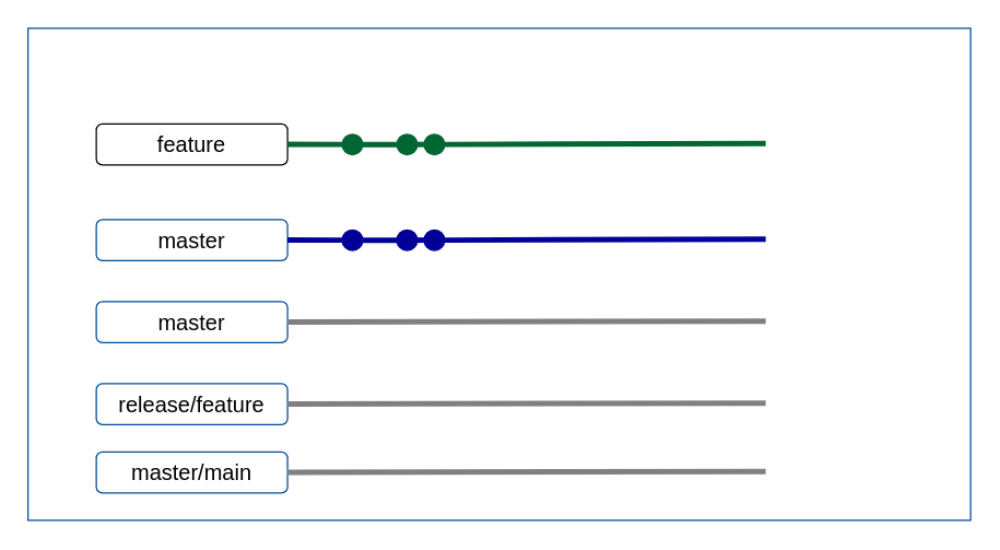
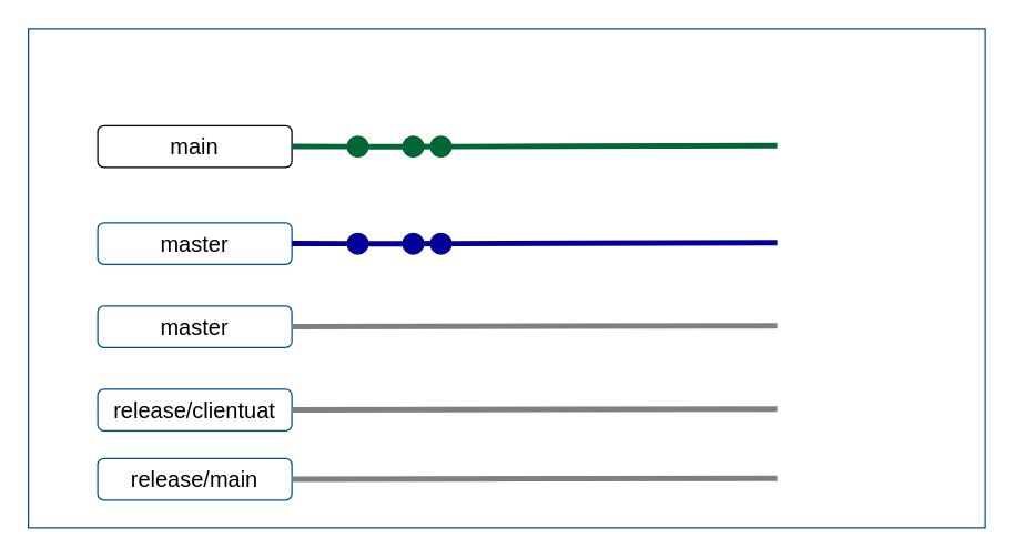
  <mxCell id="0" />
  <mxCell id="1" parent="0" />
  <mxCell id="2" value="" style="rounded=0;whiteSpace=wrap;html=1;strokeColor=#004C99;" parent="1" vertex="1"><mxGeometry x="20" y="20" width="690" height="360" as="geometry" /></mxCell>
- <mxCell id="3" value="&lt;font style=&quot;font-size: 16px&quot;&gt;feature&lt;/font&gt;" style="rounded=1;whiteSpace=wrap;html=1;fillColor=none;" parent="1" vertex="1"><mxGeometry x="70" y="90" width="140" height="30" as="geometry" /></mxCell>
+ <mxCell id="3" value="&lt;font style=&quot;font-size: 16px&quot;&gt;main&lt;/font&gt;" style="rounded=1;whiteSpace=wrap;html=1;fillColor=none;" parent="1" vertex="1"><mxGeometry x="70" y="90" width="140" height="30" as="geometry" /></mxCell>
  <mxCell id="4" value="&lt;font style=&quot;font-size: 16px&quot;&gt;master&lt;/font&gt;" style="rounded=1;whiteSpace=wrap;html=1;strokeColor=#004C99;" parent="1" vertex="1"><mxGeometry x="70" y="160" width="140" height="30" as="geometry" /></mxCell>
  <mxCell id="5" value="&lt;font style=&quot;font-size: 16px&quot;&gt;master&lt;/font&gt;" style="rounded=1;whiteSpace=wrap;html=1;strokeColor=#004C99;" parent="1" vertex="1"><mxGeometry x="70" y="220" width="140" height="30" as="geometry" /></mxCell>
- <mxCell id="6" value="&lt;font style=&quot;font-size: 16px&quot;&gt;release/feature&lt;/font&gt;" style="rounded=1;whiteSpace=wrap;html=1;strokeColor=#004C99;" parent="1" vertex="1"><mxGeometry x="70" y="280" width="140" height="30" as="geometry" /></mxCell>
- <mxCell id="7" value="&lt;font style=&quot;font-size: 16px&quot;&gt;master/main&lt;/font&gt;" style="rounded=1;whiteSpace=wrap;html=1;strokeColor=#004C99;" parent="1" vertex="1"><mxGeometry x="70" y="330" width="140" height="30" as="geometry" /></mxCell>
+ <mxCell id="6" value="&lt;font style=&quot;font-size: 16px&quot;&gt;release/clientuat&lt;/font&gt;" style="rounded=1;whiteSpace=wrap;html=1;strokeColor=#004C99;" parent="1" vertex="1"><mxGeometry x="70" y="280" width="140" height="30" as="geometry" /></mxCell>
+ <mxCell id="7" value="&lt;font style=&quot;font-size: 16px&quot;&gt;release/main&lt;/font&gt;" style="rounded=1;whiteSpace=wrap;html=1;strokeColor=#004C99;" parent="1" vertex="1"><mxGeometry x="70" y="330" width="140" height="30" as="geometry" /></mxCell>
  <mxCell id="8" value="" style="endArrow=none;html=1;exitX=1;exitY=0.75;exitDx=0;exitDy=0;strokeWidth=4;strokeColor=#808080;endFill=0;" parent="1" edge="1"><mxGeometry width="50" height="50" relative="1" as="geometry"><mxPoint x="210" y="294.87" as="sourcePoint" /><mxPoint x="560" y="294.29" as="targetPoint" /><Array as="points"><mxPoint x="560" y="294.29" /></Array></mxGeometry></mxCell>
  <mxCell id="9" value="" style="endArrow=none;html=1;exitX=1;exitY=0.75;exitDx=0;exitDy=0;strokeWidth=4;strokeColor=#808080;endFill=0;" parent="1" edge="1"><mxGeometry width="50" height="50" relative="1" as="geometry"><mxPoint x="210" y="234.87" as="sourcePoint" /><mxPoint x="560" y="234.29" as="targetPoint" /><Array as="points"><mxPoint x="560" y="234.29" /></Array></mxGeometry></mxCell>
  <mxCell id="10" value="" style="endArrow=none;html=1;exitX=1;exitY=0.75;exitDx=0;exitDy=0;strokeWidth=4;strokeColor=#808080;endFill=0;" parent="1" edge="1"><mxGeometry width="50" height="50" relative="1" as="geometry"><mxPoint x="210" y="344.87" as="sourcePoint" /><mxPoint x="560" y="344.29" as="targetPoint" /><Array as="points"><mxPoint x="560" y="344.29" /></Array></mxGeometry></mxCell>
  <mxCell id="11" value="" style="endArrow=none;html=1;exitX=1;exitY=0.5;exitDx=0;exitDy=0;strokeWidth=4;strokeColor=#006633;endFill=0;" parent="1" source="16" edge="1"><mxGeometry width="50" height="50" relative="1" as="geometry"><mxPoint x="210" y="104.87" as="sourcePoint" /><mxPoint x="560" y="104.29" as="targetPoint" /><Array as="points"><mxPoint x="560" y="104.29" /></Array></mxGeometry></mxCell>
  <mxCell id="12" value="" style="ellipse;whiteSpace=wrap;html=1;aspect=fixed;strokeColor=#006633;fillColor=#006633;" parent="1" vertex="1"><mxGeometry x="250" y="97.5" width="15" height="15" as="geometry" /></mxCell>
  <mxCell id="13" value="" style="endArrow=none;html=1;exitX=1;exitY=0.75;exitDx=0;exitDy=0;strokeWidth=4;strokeColor=#006633;endFill=0;" parent="1" target="12" edge="1"><mxGeometry width="50" height="50" relative="1" as="geometry"><mxPoint x="210" y="104.87" as="sourcePoint" /><mxPoint x="560" y="104.29" as="targetPoint" /><Array as="points" /></mxGeometry></mxCell>
  <mxCell id="14" value="" style="ellipse;whiteSpace=wrap;html=1;aspect=fixed;strokeColor=#006633;fillColor=#006633;" parent="1" vertex="1"><mxGeometry x="290" y="97.5" width="15" height="15" as="geometry" /></mxCell>
  <mxCell id="15" value="" style="endArrow=none;html=1;exitX=1;exitY=0.5;exitDx=0;exitDy=0;strokeWidth=4;strokeColor=#006633;endFill=0;" parent="1" source="12" target="14" edge="1"><mxGeometry width="50" height="50" relative="1" as="geometry"><mxPoint x="265" y="105" as="sourcePoint" /><mxPoint x="560" y="104.29" as="targetPoint" /><Array as="points" /></mxGeometry></mxCell>
  <mxCell id="16" value="" style="ellipse;whiteSpace=wrap;html=1;aspect=fixed;strokeColor=#006633;fillColor=#006633;" parent="1" vertex="1"><mxGeometry x="310" y="97.5" width="15" height="15" as="geometry" /></mxCell>
  <mxCell id="17" value="" style="endArrow=none;html=1;exitX=1;exitY=0.5;exitDx=0;exitDy=0;strokeWidth=4;strokeColor=#006633;endFill=0;" parent="1" source="14" target="16" edge="1"><mxGeometry width="50" height="50" relative="1" as="geometry"><mxPoint x="305" y="105" as="sourcePoint" /><mxPoint x="560" y="104.29" as="targetPoint" /><Array as="points" /></mxGeometry></mxCell>
  <mxCell id="18" value="" style="endArrow=none;html=1;exitX=1;exitY=0.5;exitDx=0;exitDy=0;strokeWidth=4;strokeColor=#000099;endFill=0;" parent="1" source="23" edge="1"><mxGeometry width="50" height="50" relative="1" as="geometry"><mxPoint x="210" y="174.87" as="sourcePoint" /><mxPoint x="560" y="174.29" as="targetPoint" /><Array as="points"><mxPoint x="560" y="174.29" /></Array></mxGeometry></mxCell>
  <mxCell id="19" value="" style="ellipse;whiteSpace=wrap;html=1;aspect=fixed;strokeColor=#000099;fillColor=#000099;" parent="1" vertex="1"><mxGeometry x="250" y="167.5" width="15" height="15" as="geometry" /></mxCell>
  <mxCell id="20" value="" style="endArrow=none;html=1;exitX=1;exitY=0.75;exitDx=0;exitDy=0;strokeWidth=4;strokeColor=#000099;endFill=0;" parent="1" target="19" edge="1"><mxGeometry width="50" height="50" relative="1" as="geometry"><mxPoint x="210" y="174.87" as="sourcePoint" /><mxPoint x="560" y="174.29" as="targetPoint" /><Array as="points" /></mxGeometry></mxCell>
  <mxCell id="21" value="" style="ellipse;whiteSpace=wrap;html=1;aspect=fixed;strokeColor=#000099;fillColor=#000099;" parent="1" vertex="1"><mxGeometry x="290" y="167.5" width="15" height="15" as="geometry" /></mxCell>
  <mxCell id="22" value="" style="endArrow=none;html=1;exitX=1;exitY=0.5;exitDx=0;exitDy=0;strokeWidth=4;strokeColor=#000099;endFill=0;" parent="1" source="19" target="21" edge="1"><mxGeometry width="50" height="50" relative="1" as="geometry"><mxPoint x="265" y="175" as="sourcePoint" /><mxPoint x="560" y="174.29" as="targetPoint" /><Array as="points" /></mxGeometry></mxCell>
  <mxCell id="23" value="" style="ellipse;whiteSpace=wrap;html=1;aspect=fixed;strokeColor=#000099;fillColor=#000099;" parent="1" vertex="1"><mxGeometry x="310" y="167.5" width="15" height="15" as="geometry" /></mxCell>
  <mxCell id="24" value="" style="endArrow=none;html=1;exitX=1;exitY=0.5;exitDx=0;exitDy=0;strokeWidth=4;strokeColor=#000099;endFill=0;" parent="1" source="21" target="23" edge="1"><mxGeometry width="50" height="50" relative="1" as="geometry"><mxPoint x="315" y="115" as="sourcePoint" /><mxPoint x="570" y="114.29" as="targetPoint" /><Array as="points" /></mxGeometry></mxCell>
